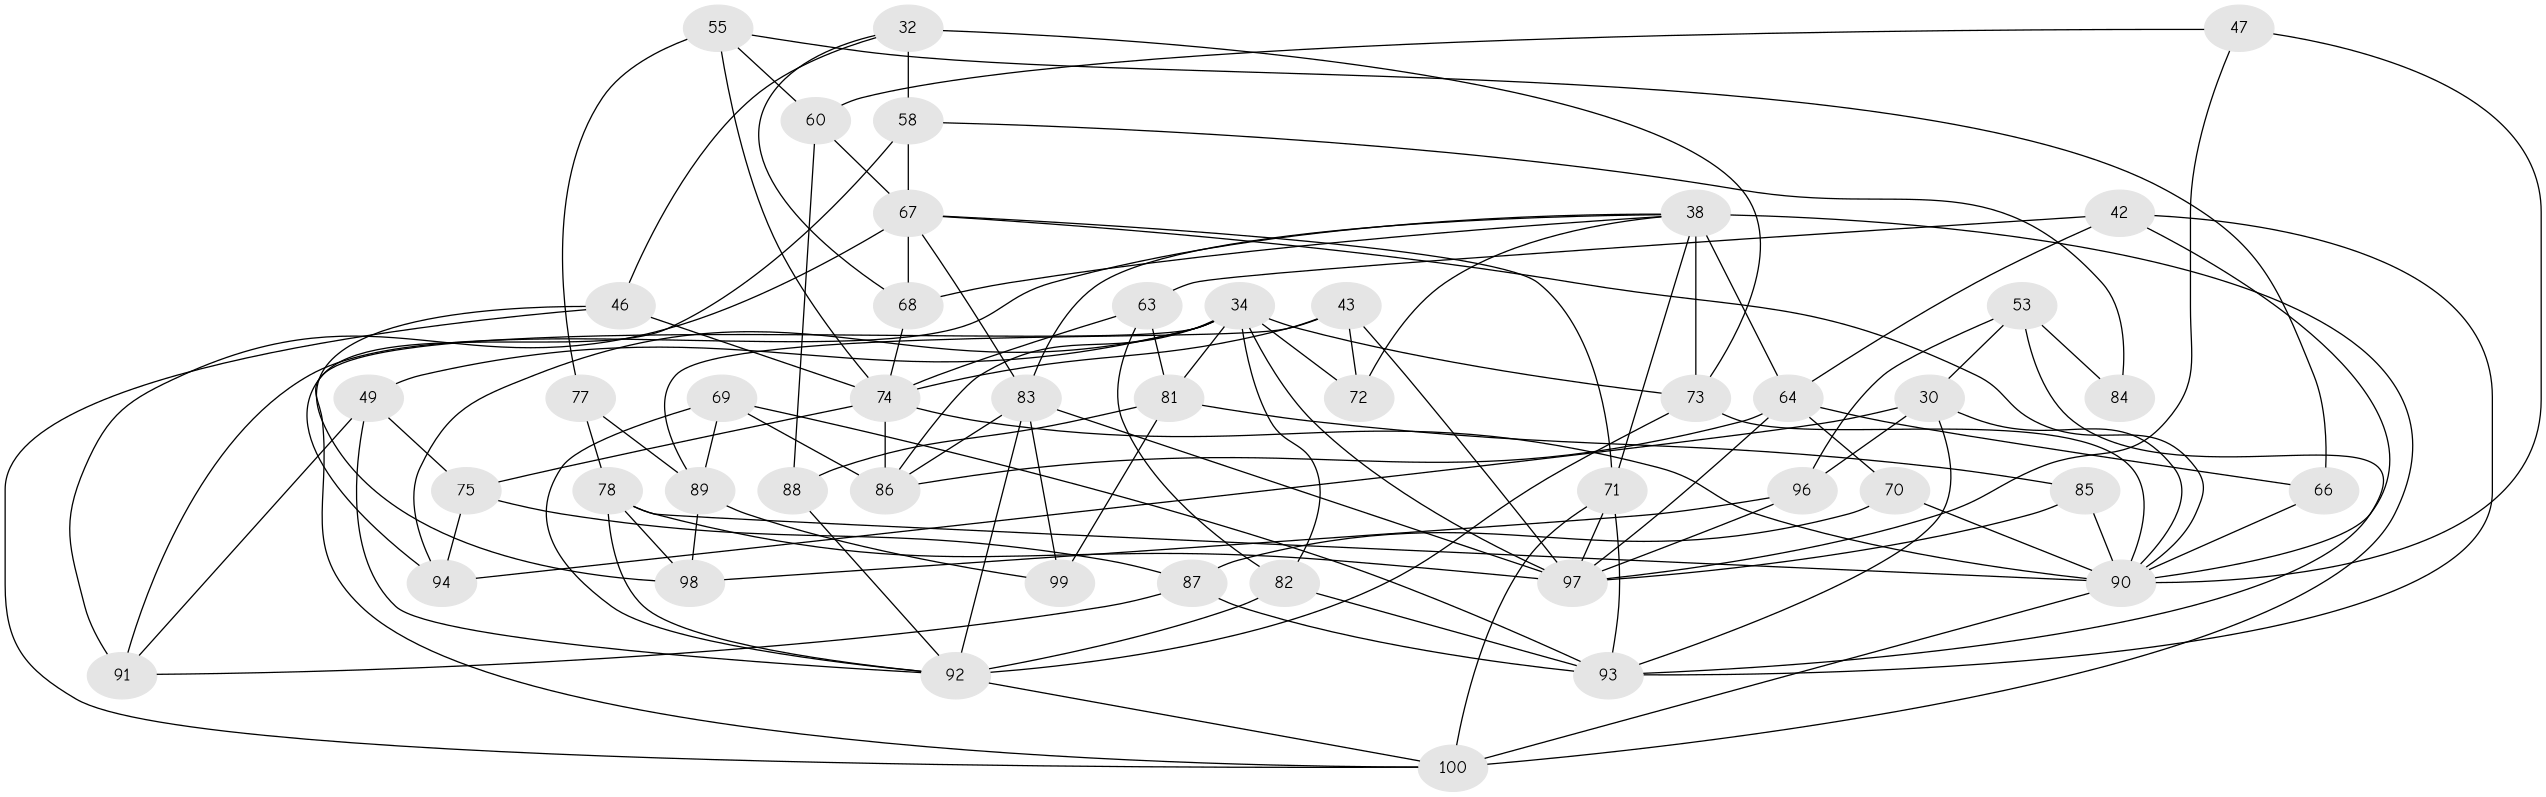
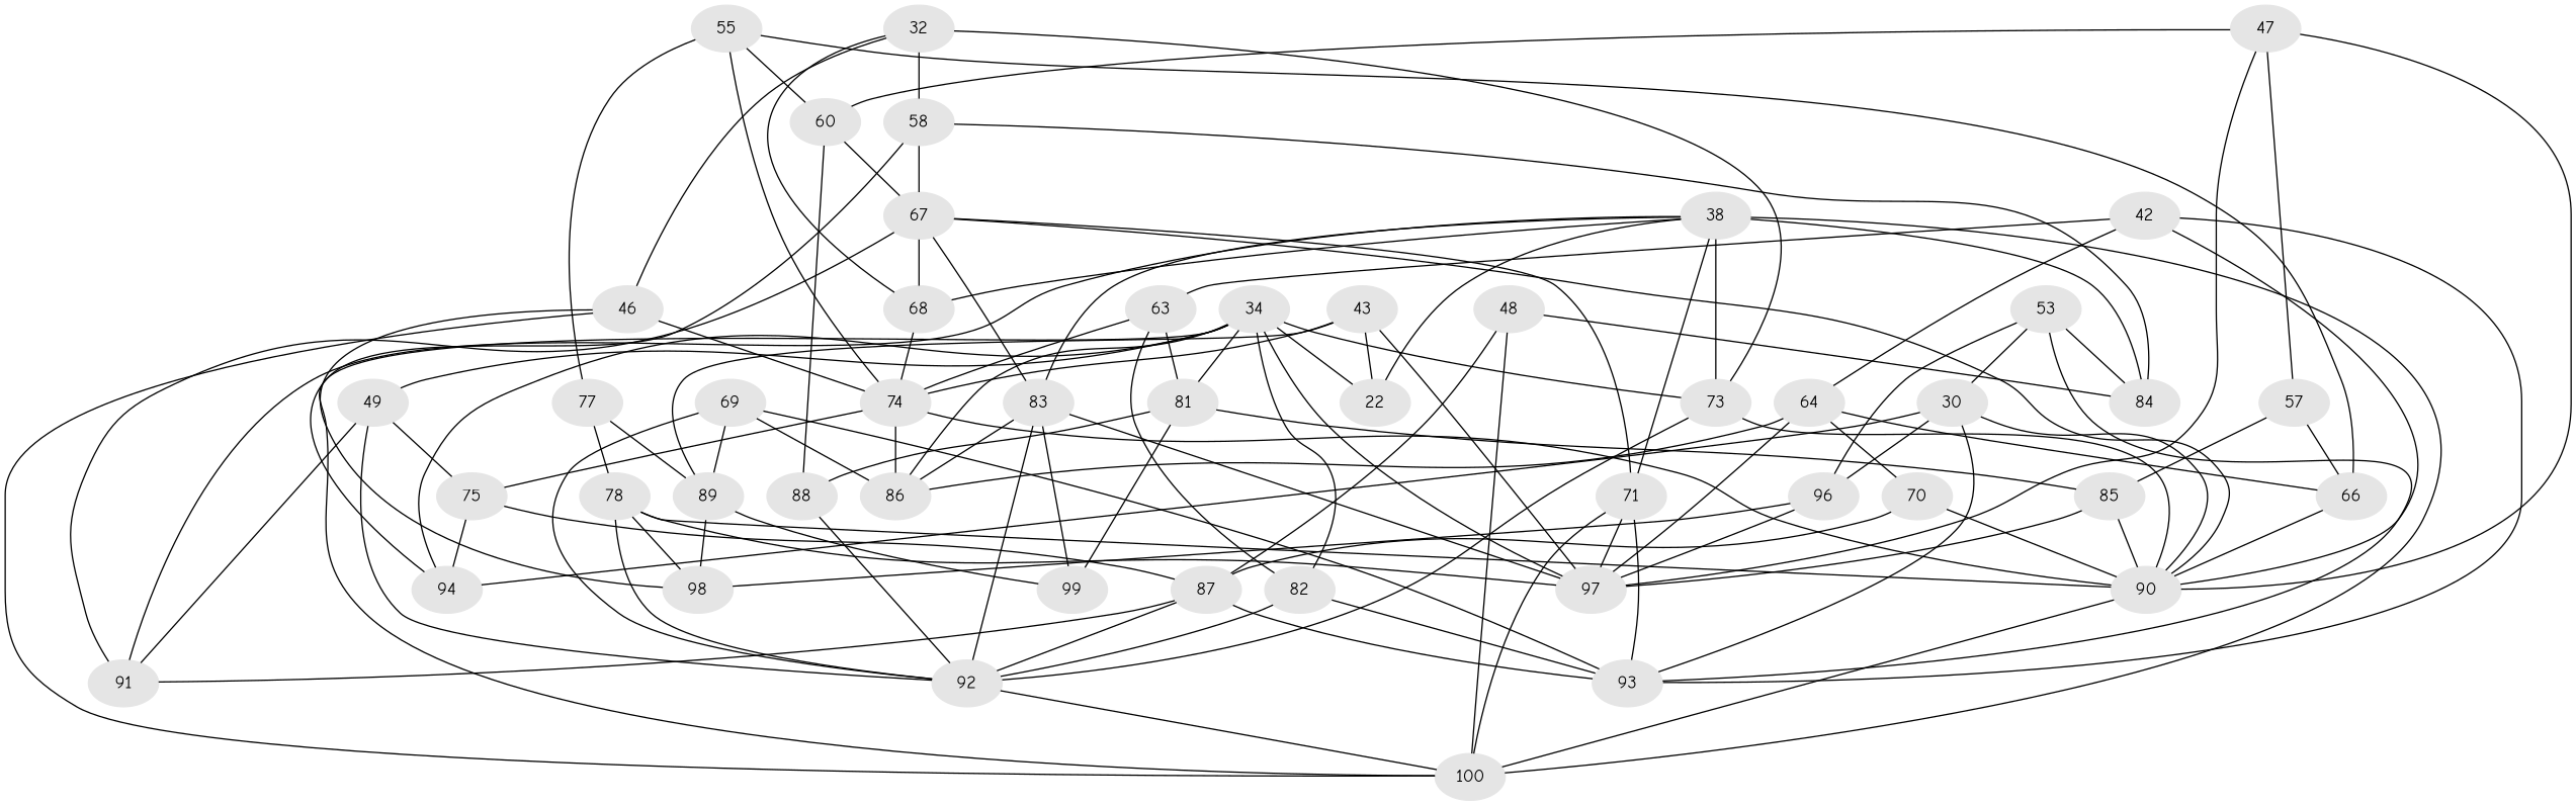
  graph {
    fontname="Comic Neue"
    node [color=gray90 fontname="Comic Neue" style=filled]
    edge [fontname="Comic Neue"]
    90 [super="+26+39+76+79"]
    100 [super="+6+7"]
    30
    93 [super="+80"]
    94
    96
    97 [super="+28+41"]
    98
    32
    46
    58
    68 [super="+17"]
    73 [super="+22+40"]
    74 [super="+21+10"]
    84 [super="+59"]
    67 [super="+15+36+33"]
    92 [super="+65"]
    34 [super="+19+27"]
    49
-   72
+   72 [label=22]
    81 [super="+29"]
    82
    86 [super="+56"]
    91
    75
    85 [super="+45"]
    88
    99
    38 [super="+31+23"]
    71 [super="+44"]
    83 [super="+24+61"]
    42
    63
    64 [super="+52"]
    66
    70
    43
    89 [super="+37"]
    47
+   57
    60 [super="+35"]
+   48 [super="+20"]
    87 [super="+51"]
    53
    55
    77
    78 [super="+54"]
    69
    90 -- 100
    30 -- 90
    30 -- 93
    30 -- 94
    30 -- 96
    96 -- 97
    96 -- 98
    32 -- 46
    32 -- 58
    32 -- 68
    32 -- 73
    46 -- 100
    46 -- 98
    46 -- 74
    58 -- 94
    58 -- 84
    58 -- 67
    68 -- 74
    73 -- 90 [weight=2]
    73 -- 92
    74 -- 90
    74 -- 86 [weight=3]
    74 -- 75
    67 -- 90
    67 -- 68 [weight=3]
    67 -- 91
    67 -- 71
    67 -- 83 [weight=2]
    92 -- 100
    34 -- 100
    34 -- 94
    34 -- 97
    34 -- 73 [weight=2]
    34 -- 49
    34 -- 72
    34 -- 81
    34 -- 82
    34 -- 86 [weight=2]
    49 -- 92
    49 -- 91
    49 -- 75
    81 -- 85
    81 -- 88
    81 -- 99 [weight=2]
    82 -- 93
    82 -- 92
    75 -- 94
    75 -- 87
    85 -- 90 [weight=2]
    85 -- 97 [weight=2]
    88 -- 92
    38 -- 100
    38 -- 68
    38 -- 73 [weight=2]
-   38 -- 64 [weight=3]
+   38 -- 84 [weight=3]
    38 -- 72
    38 -- 91
    38 -- 71
    38 -- 83 [weight=2]
    71 -- 100 [weight=2]
    71 -- 93
    71 -- 97
    83 -- 97 [weight=2]
    83 -- 92 [weight=2]
    83 -- 86
    83 -- 99
    42 -- 90
    42 -- 93
    42 -- 63
    42 -- 64
    63 -- 74
    63 -- 81
    63 -- 82
    64 -- 97
    64 -- 86
    64 -- 66
    64 -- 70 [weight=2]
    66 -- 90
    70 -- 90
    70 -- 87
    43 -- 97
    43 -- 74
    43 -- 72
    43 -- 89
    89 -- 98
    89 -- 99
    47 -- 90
    47 -- 97
+   47 -- 57
    47 -- 60
+   57 -- 85
+   57 -- 66
    60 -- 67
    60 -- 88
+   48 -- 100
+   48 -- 84
+   48 -- 87 [weight=2]
    87 -- 93 [weight=2]
+   87 -- 92
    87 -- 91
    53 -- 30
    53 -- 93
    53 -- 96
    53 -- 84
    55 -- 74
    55 -- 66
    55 -- 60
    55 -- 77
    77 -- 89 [weight=2]
    77 -- 78
    78 -- 90 [weight=2]
    78 -- 97
    78 -- 98
    78 -- 92
    69 -- 93
    69 -- 92
    69 -- 86
    69 -- 89
  }
